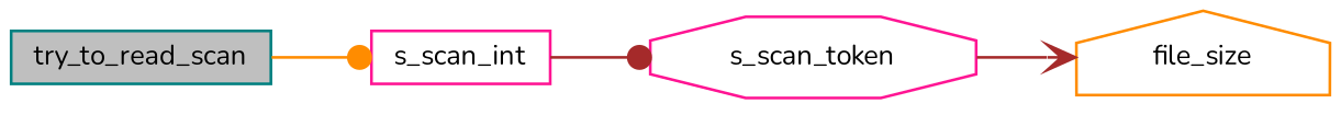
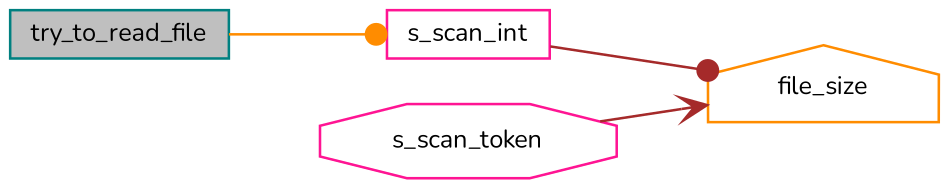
  digraph {
    fontname=Nunito
    rankdir=LR
    node [color=deeppink fillcolor=white fontname=Nunito fontsize=10 shape=box style=filled]
    edge [arrowhead=dot color=brown fontname=Nunito fontsize=10 labelfontname=Helvetica labelfontsize=10 style=solid]
-   n1 [color=teal fillcolor=grey75 fontcolor=black height=0.2 label=try_to_read_scan width=0.4]
+   n1 [color=teal fillcolor=grey75 fontcolor=black height=0.2 label=try_to_read_file width=0.4]
    n2 [height=0.2 label=s_scan_int width=0.4]
    n3 [color=darkorange height=0.2 label=file_size shape=house width=0.4]
    n4 [height=0.2 label=s_scan_token shape=octagon width=0.4]
    n1 -> n2 [color=darkorange]
-   n2 -> n4
+   n2 -> n3
    n4 -> n3 [arrowhead=vee]
  }
